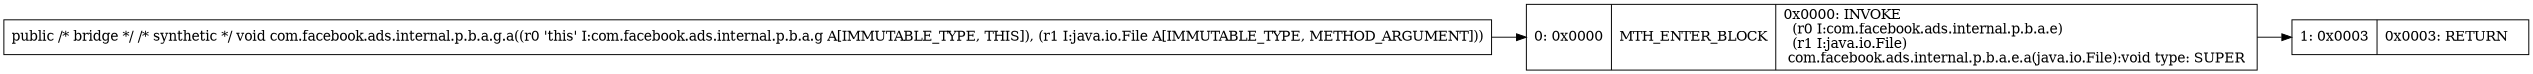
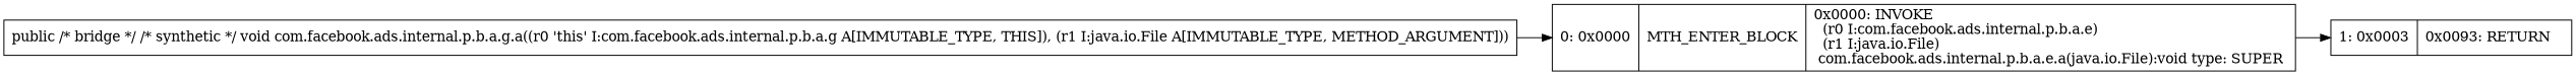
  digraph {
    rankdir=LR
    node [shape=record]
    n1 [label="{0\:\ 0x0000|MTH_ENTER_BLOCK\l|0x0000: INVOKE  \l  (r0 I:com.facebook.ads.internal.p.b.a.e)\l  (r1 I:java.io.File)\l com.facebook.ads.internal.p.b.a.e.a(java.io.File):void type: SUPER \l}"]
-   n2 [label="{1\:\ 0x0003|0x0003: RETURN   \l}"]
+   n2 [label="{1\:\ 0x0003|0x0093: RETURN   \l}"]
    n3 [label="{public \/* bridge *\/ \/* synthetic *\/ void com.facebook.ads.internal.p.b.a.g.a((r0 'this' I:com.facebook.ads.internal.p.b.a.g A[IMMUTABLE_TYPE, THIS]), (r1 I:java.io.File A[IMMUTABLE_TYPE, METHOD_ARGUMENT])) }"]
    n1 -> n2
    n3 -> n1
  }
